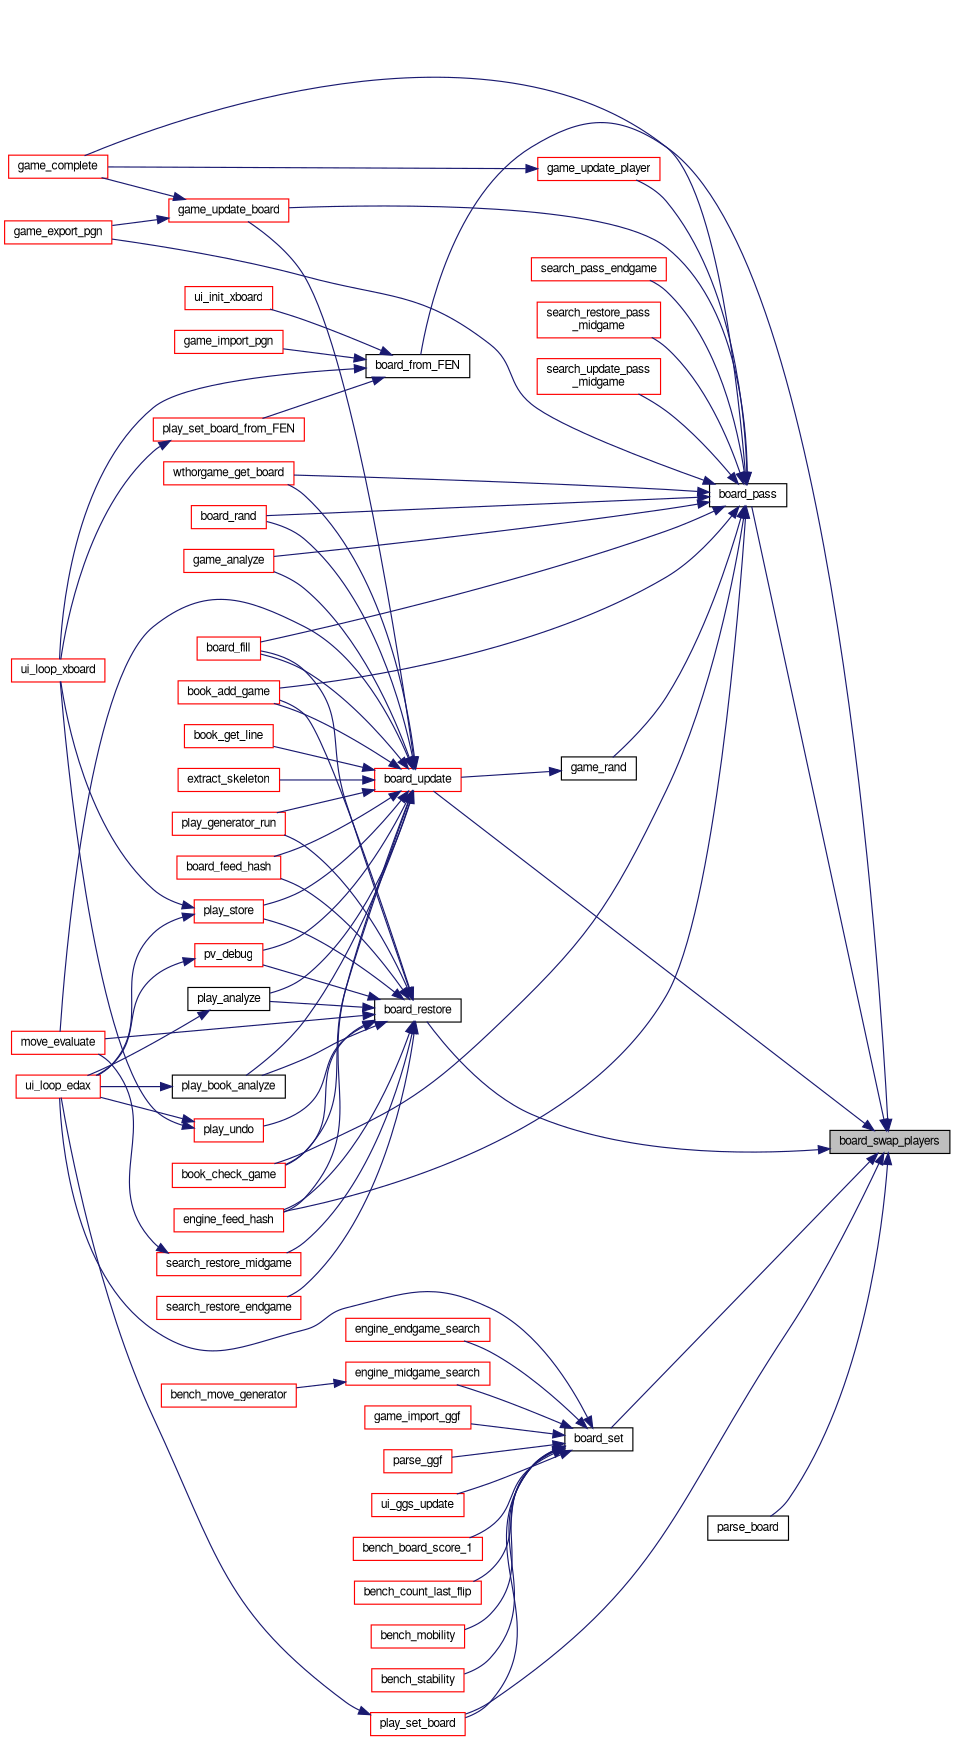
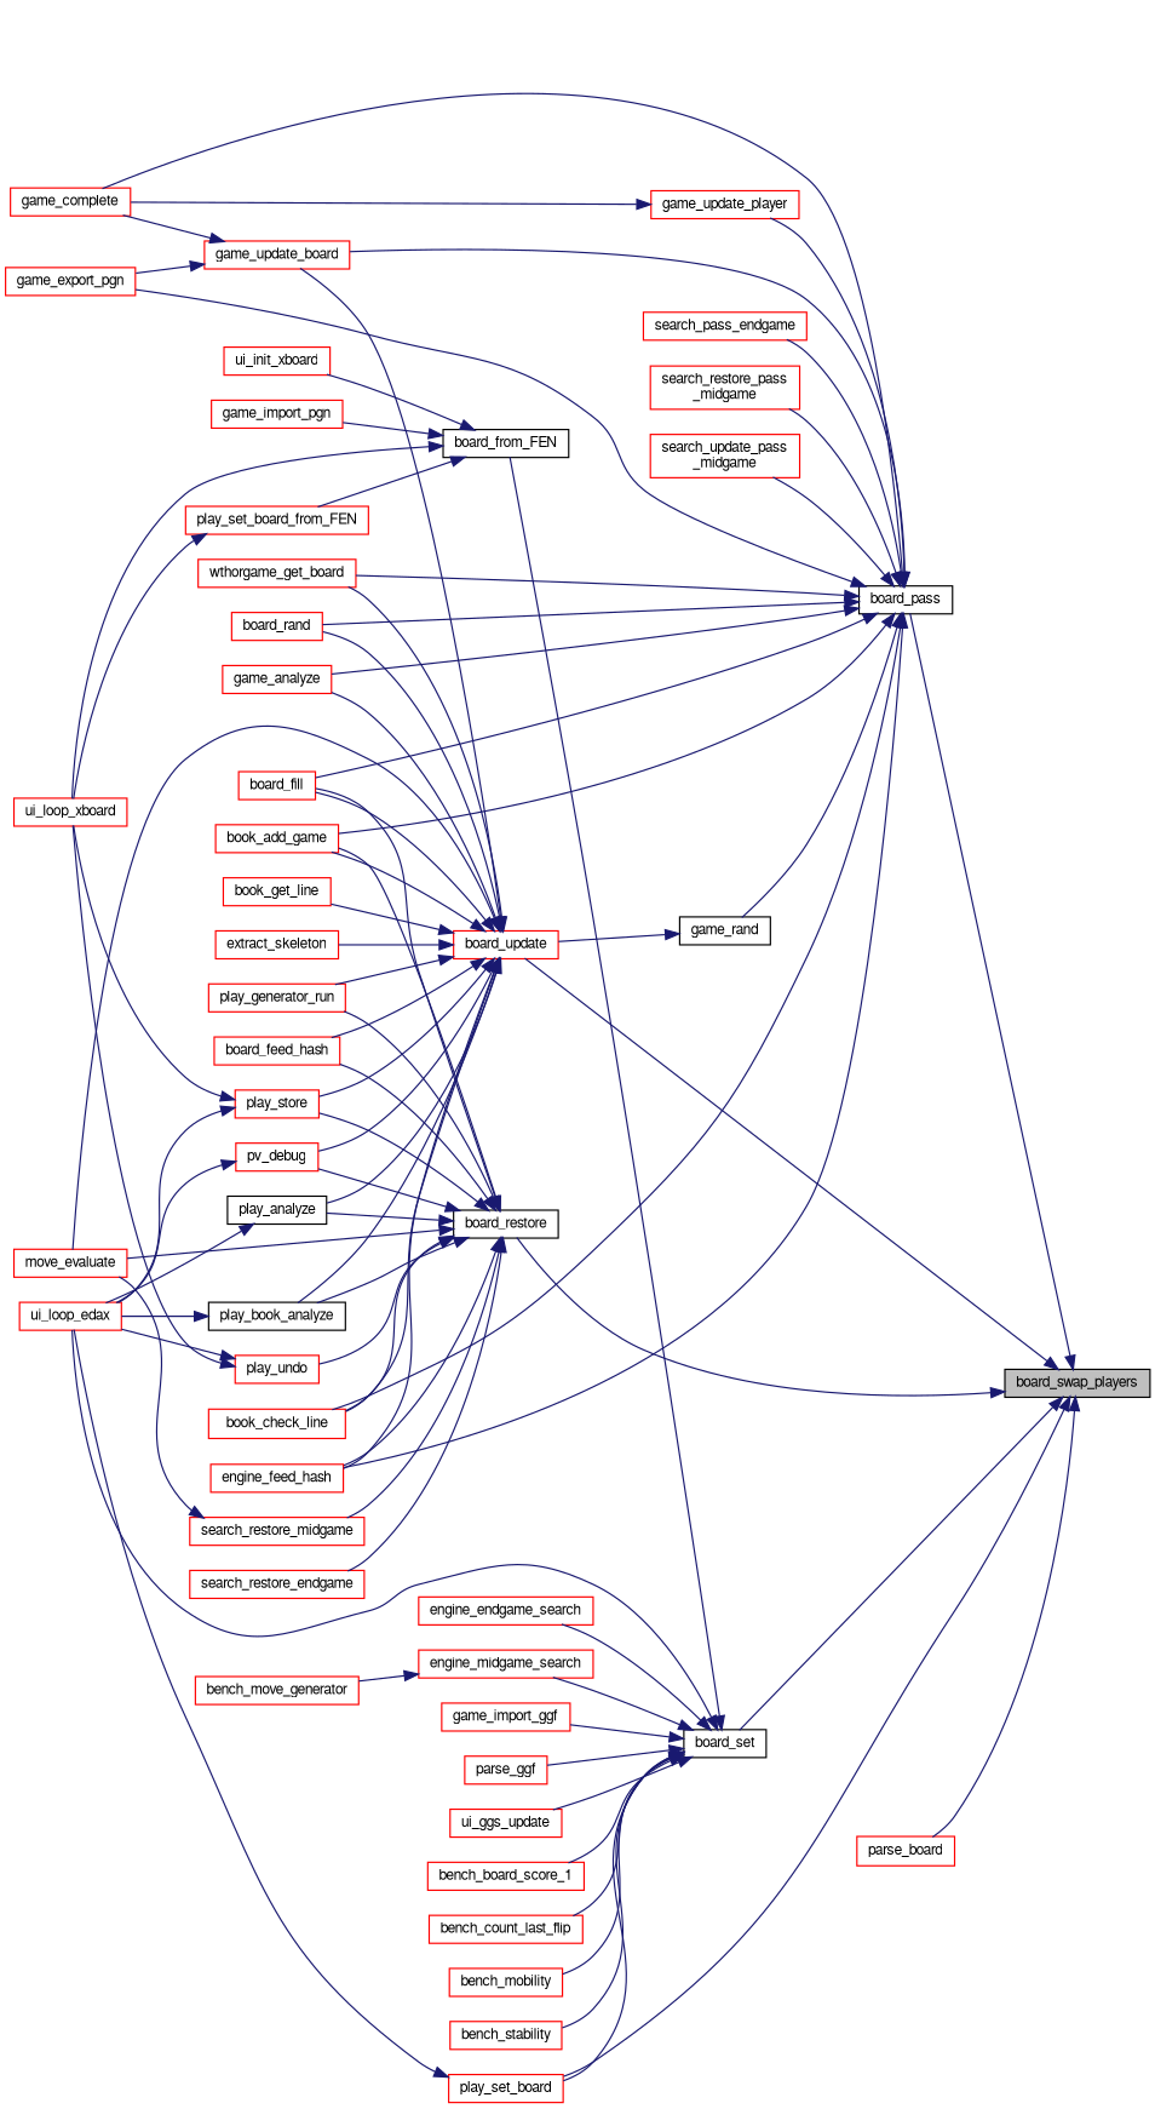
  digraph {
    rankdir=RL
    node [color=red fontname=FreeSans fontsize=10 shape=record]
    edge [color=midnightblue dir=back fontname=FreeSans fontsize=10 labelfontname=FreeSans labelfontsize=10 style=solid]
    n1 [color=black fillcolor=grey75 fontcolor=black height=0.2 label=board_swap_players style=filled width=0.4]
    n2 [color=black height=0.2 label=board_from_FEN width=0.4]
    n3 [color=black height=0.2 label=board_pass width=0.4]
    n4 [color=black height=0.2 label=board_restore width=0.4]
    n5 [color=black height=0.2 label=board_set width=0.4]
    n6 [height=0.2 label=play_set_board width=0.4]
    n7 [height=0.2 label=board_update width=0.4]
-   n8 [color=black height=0.2 label=parse_board width=0.4]
+   n8 [height=0.2 label=parse_board width=0.4]
    n9 [height=0.2 label=game_import_pgn width=0.4]
    n10 [height=0.2 label=play_set_board_from_FEN width=0.4]
    n11 [height=0.2 label=ui_loop_xboard width=0.4]
    n12 [height=0.2 label=ui_init_xboard width=0.4]
    n13 [height=0.2 label=board_fill width=0.4]
    n14 [height=0.2 label=board_rand width=0.4]
    n15 [height=0.2 label=book_add_game width=0.4]
-   n16 [height=0.2 label=book_check_game width=0.4]
+   n16 [height=0.2 label=book_check_line width=0.4]
    n17 [height=0.2 label=engine_feed_hash width=0.4]
    n18 [height=0.2 label=game_analyze width=0.4]
    n19 [height=0.2 label=game_complete width=0.4]
    n20 [height=0.2 label=game_export_pgn width=0.4]
    n21 [color=black height=0.2 label=game_rand width=0.4]
    n22 [height=0.2 label=game_update_board width=0.4]
    n23 [height=0.2 label=game_update_player width=0.4]
    n24 [height=0.2 label=search_pass_endgame width=0.4]
    n25 [height=0.2 label="search_restore_pass\l_midgame" width=0.4]
    n26 [height=0.2 label="search_update_pass\l_midgame" width=0.4]
    n27 [height=0.2 label=wthorgame_get_board width=0.4]
    n28 [height=0.2 label=board_feed_hash width=0.4]
    n29 [height=0.2 label=move_evaluate width=0.4]
    n30 [color=black height=0.2 label=play_analyze width=0.4]
    n31 [color=black height=0.2 label=play_book_analyze width=0.4]
    n32 [height=0.2 label=play_generator_run width=0.4]
    n33 [height=0.2 label=play_store width=0.4]
    n34 [height=0.2 label=play_undo width=0.4]
    n35 [height=0.2 label=pv_debug width=0.4]
    n36 [height=0.2 label=search_restore_endgame width=0.4]
    n37 [height=0.2 label=search_restore_midgame width=0.4]
    n38 [height=0.2 label=ui_loop_edax width=0.4]
    n39 [height=0.2 label=bench_board_score_1 width=0.4]
    n40 [height=0.2 label=bench_count_last_flip width=0.4]
    n41 [height=0.2 label=bench_mobility width=0.4]
    n42 [height=0.2 label=bench_stability width=0.4]
    n43 [height=0.2 label=engine_endgame_search width=0.4]
    n44 [height=0.2 label=engine_midgame_search width=0.4]
    n45 [height=0.2 label=game_import_ggf width=0.4]
    n46 [height=0.2 label=parse_ggf width=0.4]
    n47 [height=0.2 label=ui_ggs_update width=0.4]
    n48 [height=0.2 label=extract_skeleton width=0.4]
    n49 [height=0.2 label=book_get_line width=0.4]
    n50 [height=0.2 label=bench_move_generator width=0.4]
-   n1 -> n2
+   n5 -> n2
    n1 -> n3
    n1 -> n4
    n1 -> n5
    n1 -> n6
    n1 -> n7
    n1 -> n8
    n2 -> n9
    n2 -> n10
    n2 -> n11
    n2 -> n12
    n3 -> n13
    n3 -> n14
    n3 -> n15
    n3 -> n16
    n3 -> n17
    n3 -> n18
    n3 -> n19
    n3 -> n20
    n3 -> n21
    n3 -> n22
    n3 -> n23
    n3 -> n24
    n3 -> n25
    n3 -> n26
    n3 -> n27
    n4 -> n13
    n4 -> n15
    n4 -> n16
    n4 -> n17
    n4 -> n28
    n4 -> n29
    n4 -> n30
    n4 -> n31
    n4 -> n32
    n4 -> n33
    n4 -> n34
    n4 -> n35
    n4 -> n36
    n4 -> n37
    n5 -> n6
    n5 -> n38
    n5 -> n39
    n5 -> n40
    n5 -> n41
    n5 -> n42
    n5 -> n43
    n5 -> n44
    n5 -> n45
    n5 -> n46
    n5 -> n47
    n6 -> n38
    n7 -> n13
    n7 -> n14
    n7 -> n15
    n7 -> n16
    n7 -> n17
    n7 -> n18
    n7 -> n22
    n7 -> n27
    n7 -> n28
    n7 -> n29
    n7 -> n30
    n7 -> n31
    n7 -> n32
    n7 -> n33
    n7 -> n35
    n7 -> n48
    n7 -> n49
    n10 -> n11
    n21 -> n7
    n22 -> n19
    n22 -> n20
    n23 -> n19
    n30 -> n38
    n31 -> n38
    n33 -> n11
    n33 -> n38
    n34 -> n11
    n34 -> n38
    n35 -> n38
    n37 -> n29
    n44 -> n50
  }
